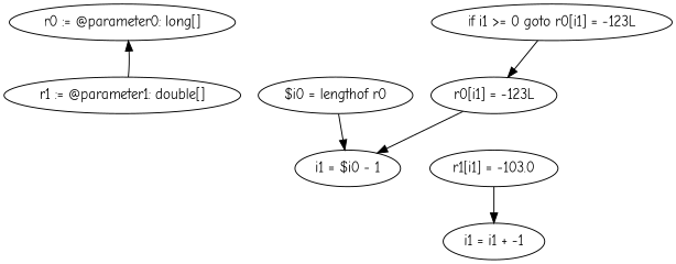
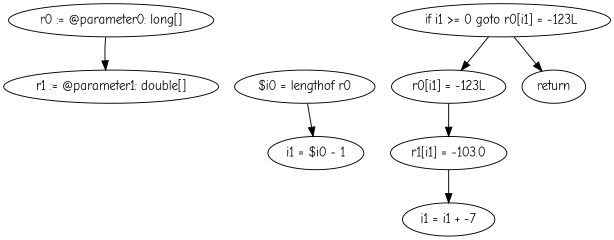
  digraph {
    fontname="Comic Neue"
    node [fontname="Comic Neue"]
    edge [fontname="Comic Neue"]
    "r0 := @parameter0: long[]"
    "r1 := @parameter1: double[]"
    "$i0 = lengthof r0"
    "i1 = $i0 - 1"
    "if i1 >= 0 goto r0[i1] = -123L"
    "r0[i1] = -123L"
+   return
    "r1[i1] = -103.0"
-   "i1 = i1 + -1"
-   "r1 := @parameter1: double[]" -> "r0 := @parameter0: long[]"
+   "i1 = i1 + -1" [label="i1 = i1 + -7"]
+   "r0 := @parameter0: long[]" -> "r1 := @parameter1: double[]"
    "$i0 = lengthof r0" -> "i1 = $i0 - 1"
    "if i1 >= 0 goto r0[i1] = -123L" -> "r0[i1] = -123L"
-   "r0[i1] = -123L" -> "i1 = $i0 - 1"
+   "if i1 >= 0 goto r0[i1] = -123L" -> return
+   "r0[i1] = -123L" -> "r1[i1] = -103.0"
    "r1[i1] = -103.0" -> "i1 = i1 + -1"
  }
